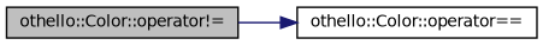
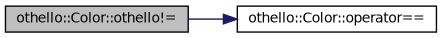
  digraph {
    rankdir=LR
    node [color=black fontname=Helvetica fontsize=10 shape=record style=filled]
-   n1 [fillcolor=grey75 fontcolor=black height=0.2 label="othello::Color::operator!=" width=0.4]
+   n1 [fillcolor=grey75 fontcolor=black height=0.2 label="othello::Color::othello!=" width=0.4]
    n2 [fillcolor=white height=0.2 label="othello::Color::operator==" width=0.4]
    n1 -> n2 [color=midnightblue fontname=Helvetica fontsize=10 labelfontname=Helvetica labelfontsize=10 style=solid]
  }
